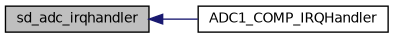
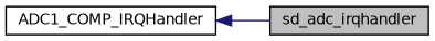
  digraph {
    rankdir=LR
    node [color=black fontname=Helvetica fontsize=10 shape=record style=filled]
    n1 [fillcolor=grey75 fontcolor=black height=0.2 label=sd_adc_irqhandler width=0.4]
    n2 [fillcolor=white height=0.2 label=ADC1_COMP_IRQHandler width=0.4]
-   n1 -> n2 [color=midnightblue dir=back fontname=Helvetica fontsize=10 labelfontname=Helvetica labelfontsize=10 style=solid]
+   n2 -> n1 [color=midnightblue dir=back fontname=Helvetica fontsize=10 labelfontname=Helvetica labelfontsize=10 style=solid]
  }
